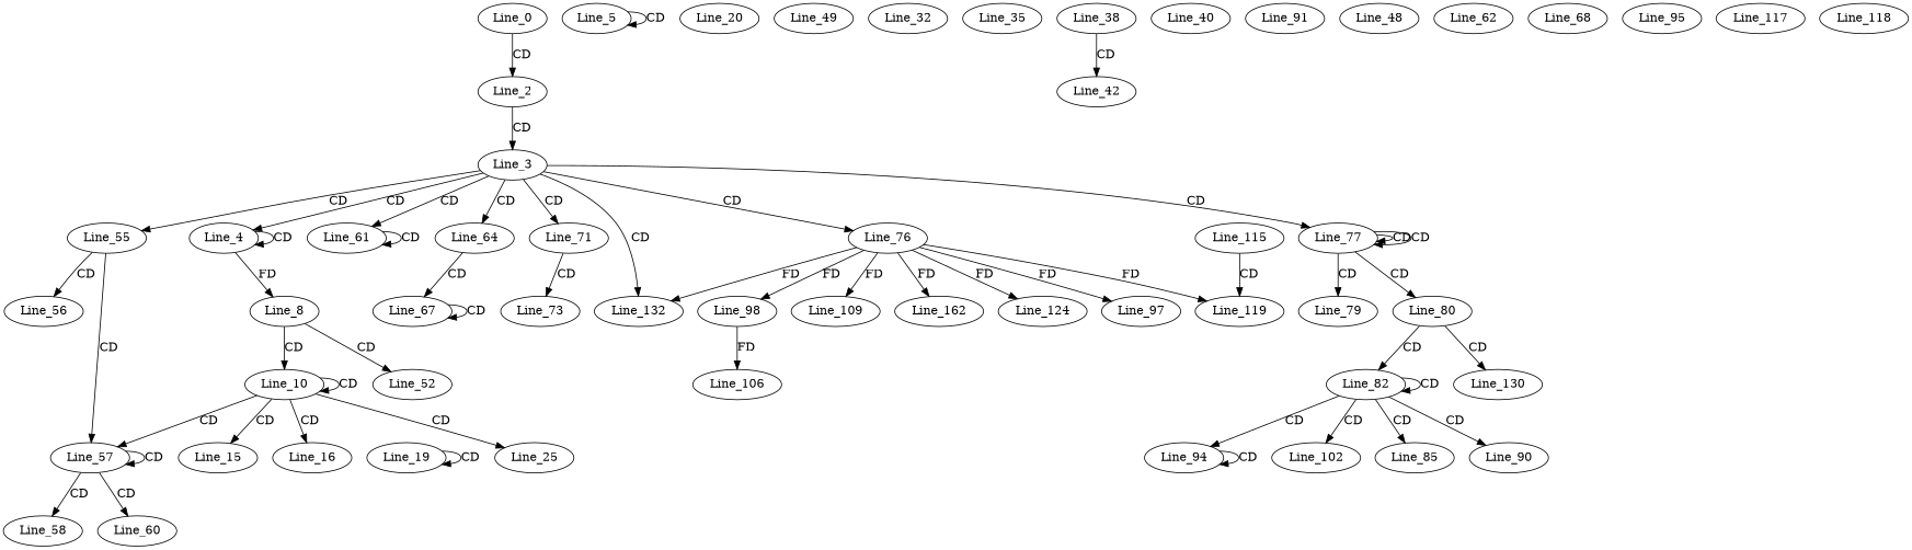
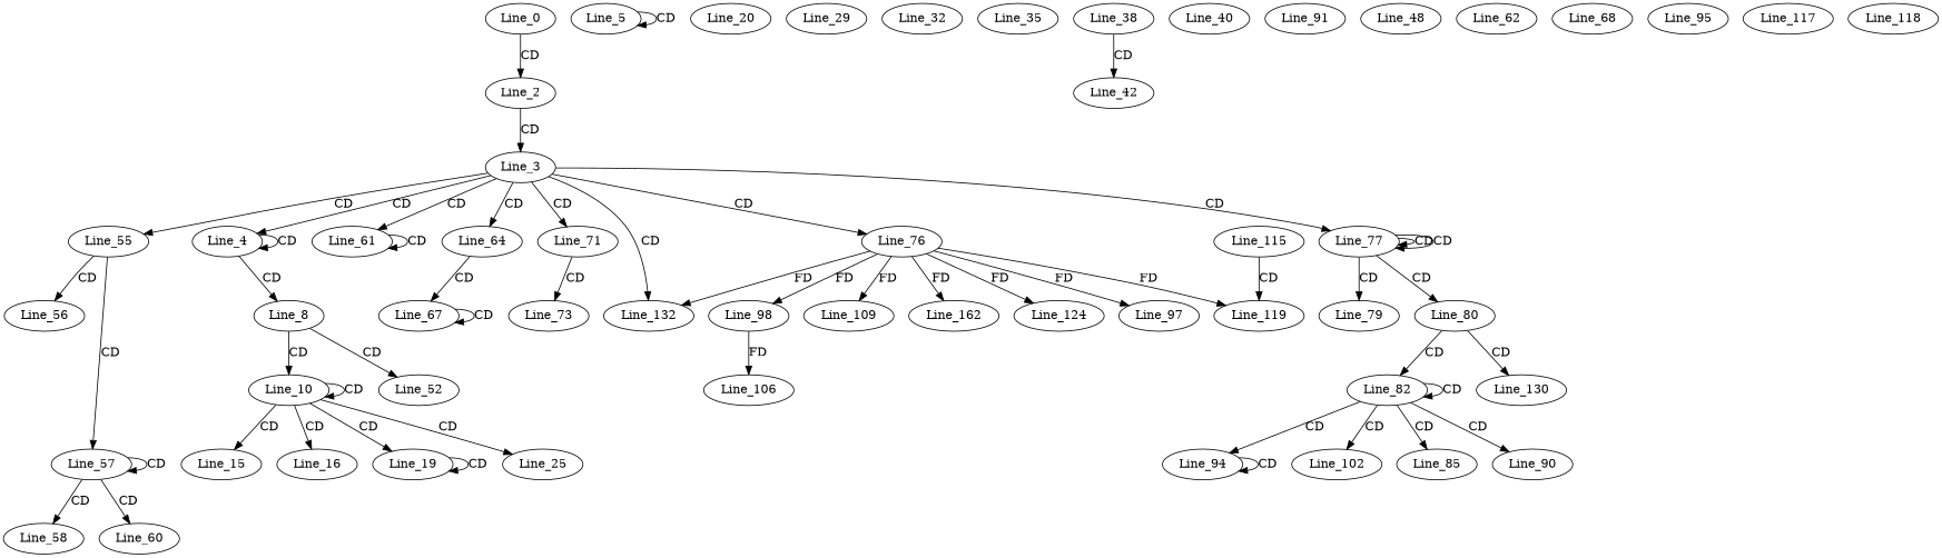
  digraph {
    Line_0
    Line_2
    Line_3
    Line_4
    Line_55
    Line_61
    Line_64
    Line_71
    Line_76
    Line_77
    Line_132
    Line_8
    Line_56
    Line_57
    Line_67
    Line_73
    Line_97
    Line_98
    Line_109
    n20 [label=Line_162]
    Line_119
    Line_124
    Line_79
    Line_80
    Line_10
    Line_52
    Line_5
    Line_15
    Line_16
    Line_19
    Line_25
    Line_20
-   Line_29 [label=Line_49]
+   Line_29
    Line_32
    Line_35
    Line_38
    Line_42
    Line_40
    n39 [label=Line_91]
    n40 [label=Line_48]
    Line_58
    Line_60
    Line_62
    Line_68
    Line_106
    Line_82
    Line_130
    Line_85
    Line_90
    Line_94
    Line_102
    Line_95
    Line_115
    Line_117
    Line_118
    Line_0 -> Line_2 [label=CD]
    Line_2 -> Line_3 [label=CD]
    Line_3 -> Line_4 [label=CD]
    Line_3 -> Line_55 [label=CD]
    Line_3 -> Line_61 [label=CD]
    Line_3 -> Line_64 [label=CD]
    Line_3 -> Line_71 [label=CD]
    Line_3 -> Line_76 [label=CD]
    Line_3 -> Line_77 [label=CD]
    Line_3 -> Line_132 [label=CD]
    Line_4 -> Line_4 [label=CD]
-   Line_4 -> Line_8 [label=FD]
+   Line_4 -> Line_8 [label=CD]
    Line_55 -> Line_56 [label=CD]
    Line_55 -> Line_57 [label=CD]
    Line_61 -> Line_61 [label=CD]
    Line_64 -> Line_67 [label=CD]
    Line_71 -> Line_73 [label=CD]
    Line_76 -> Line_132 [label=FD]
    Line_76 -> Line_97 [label=FD]
    Line_76 -> Line_98 [label=FD]
    Line_76 -> Line_109 [label=FD]
    Line_76 -> n20 [label=FD]
    Line_76 -> Line_119 [label=FD]
    Line_76 -> Line_124 [label=FD]
    Line_77 -> Line_77 [label=CD]
    Line_77 -> Line_77 [label=CD]
    Line_77 -> Line_79 [label=CD]
    Line_77 -> Line_80 [label=CD]
    Line_8 -> Line_10 [label=CD]
    Line_8 -> Line_52 [label=CD]
    Line_57 -> Line_57 [label=CD]
    Line_57 -> Line_58 [label=CD]
    Line_57 -> Line_60 [label=CD]
    Line_67 -> Line_67 [label=CD]
    Line_98 -> Line_106 [label=FD]
    Line_80 -> Line_82 [label=CD]
    Line_80 -> Line_130 [label=CD]
    Line_10 -> Line_10 [label=CD]
    Line_10 -> Line_15 [label=CD]
    Line_10 -> Line_16 [label=CD]
-   Line_10 -> Line_57 [label=CD]
+   Line_10 -> Line_19 [label=CD]
    Line_10 -> Line_25 [label=CD]
    Line_5 -> Line_5 [label=CD]
    Line_19 -> Line_19 [label=CD]
    Line_38 -> Line_42 [label=CD]
    Line_82 -> Line_82 [label=CD]
    Line_82 -> Line_85 [label=CD]
    Line_82 -> Line_90 [label=CD]
    Line_82 -> Line_94 [label=CD]
    Line_82 -> Line_102 [label=CD]
    Line_94 -> Line_94 [label=CD]
    Line_115 -> Line_119 [label=CD]
  }
